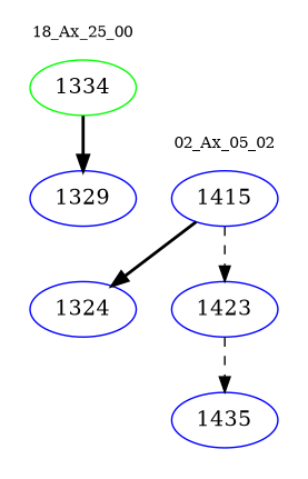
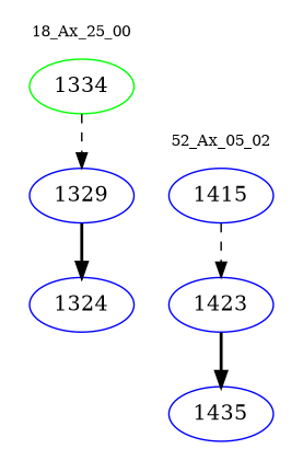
  digraph {
    node [color=blue]
    edge [color=black style=bold]
    n1 [color=green label=1334]
    n2 [label=1329]
    n3 [label=1324]
    n4 [label=1415]
    n5 [label=1423]
    n6 [label=1435]
    subgraph cluster_1 {
      color=white
      fontsize=10
      label="18_Ax_25_00"
      n1
      n2
      n3
    }
    subgraph cluster_2 {
      color=white
      fontsize=10
-     label="02_Ax_05_02"
+     label="52_Ax_05_02"
      n4
      n5
      n6
    }
-   n1 -> n2
-   n4 -> n3
+   n1 -> n2 [style=dashed]
+   n2 -> n3
    n4 -> n5 [style=dashed]
-   n5 -> n6 [style=dashed]
+   n5 -> n6
  }
